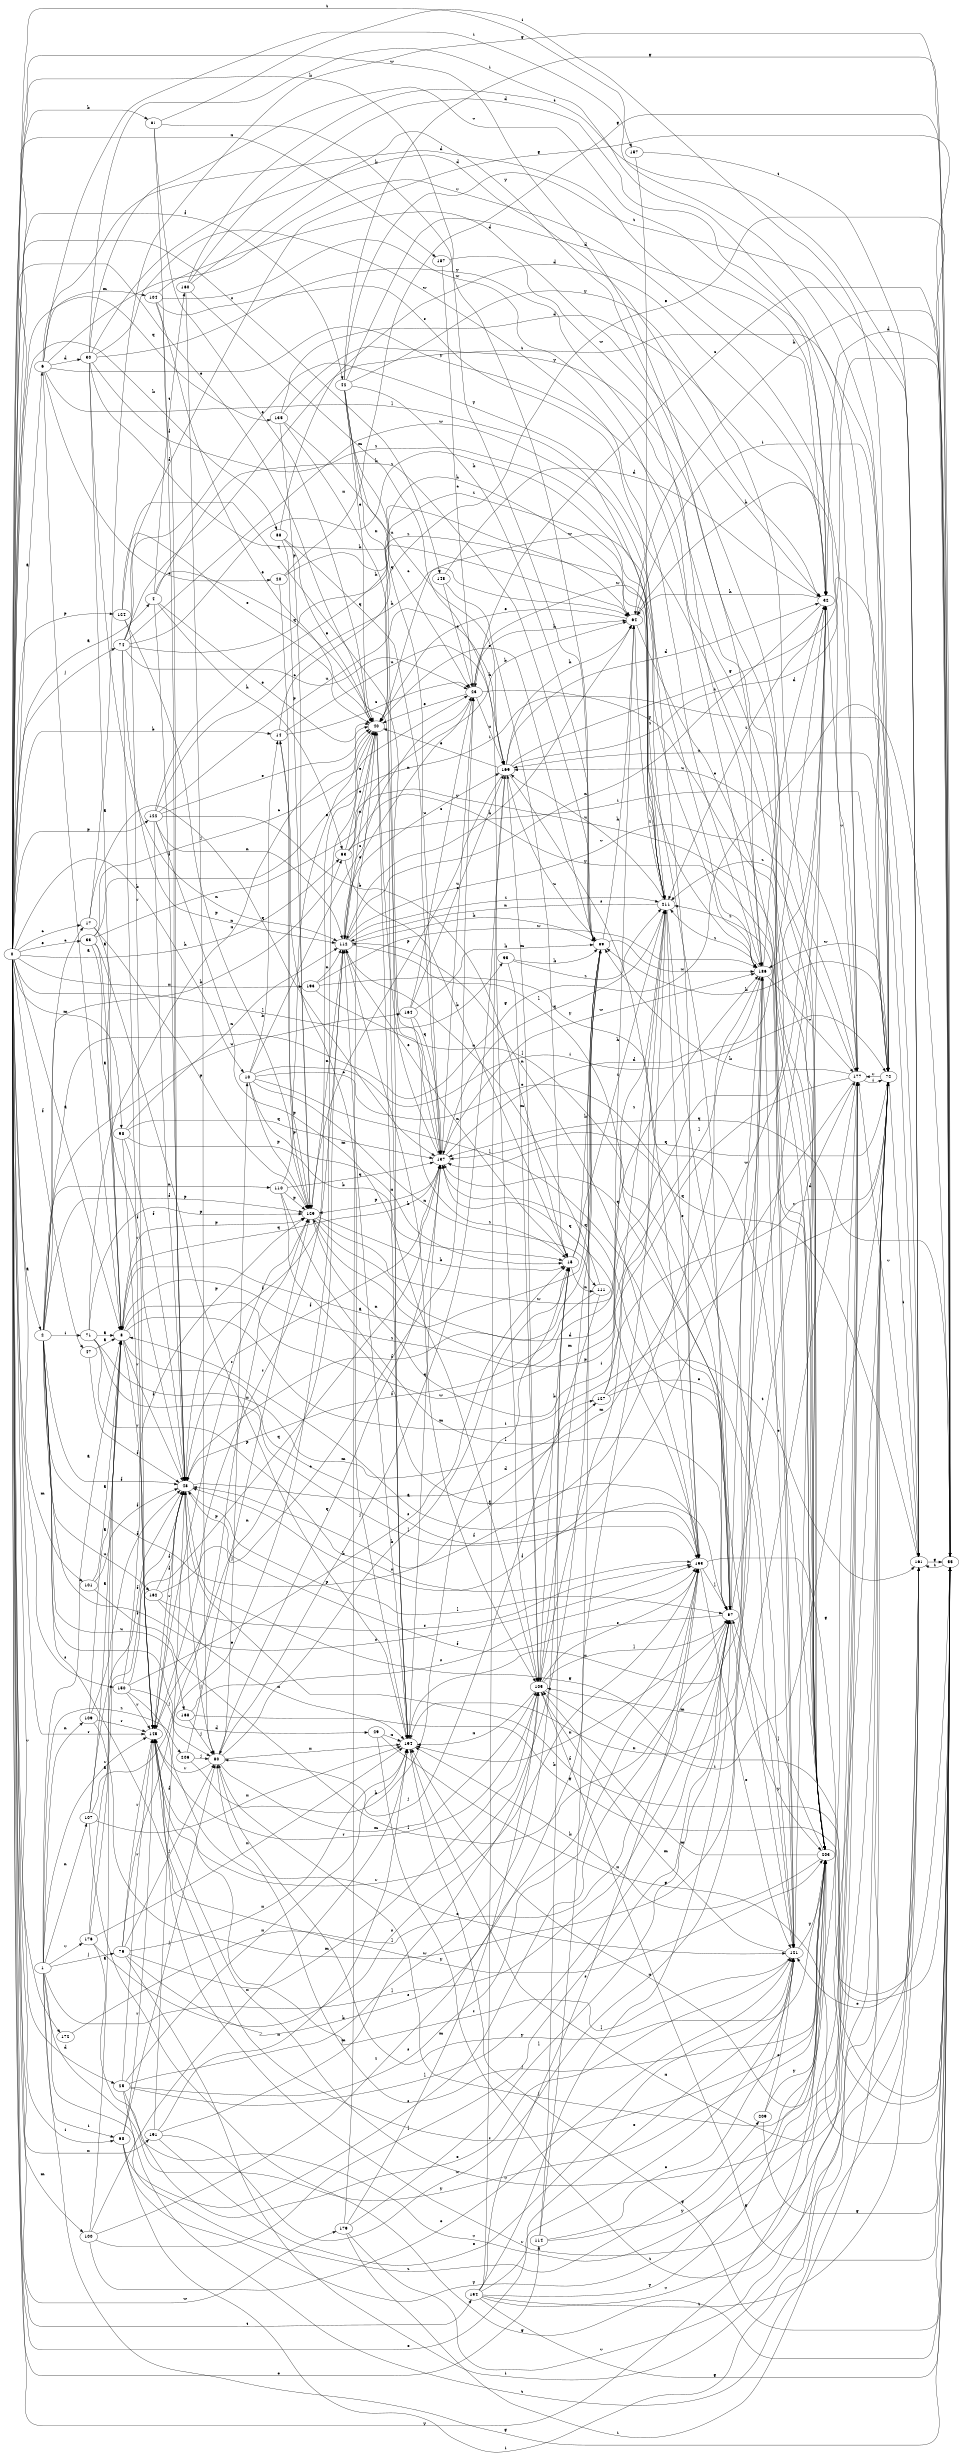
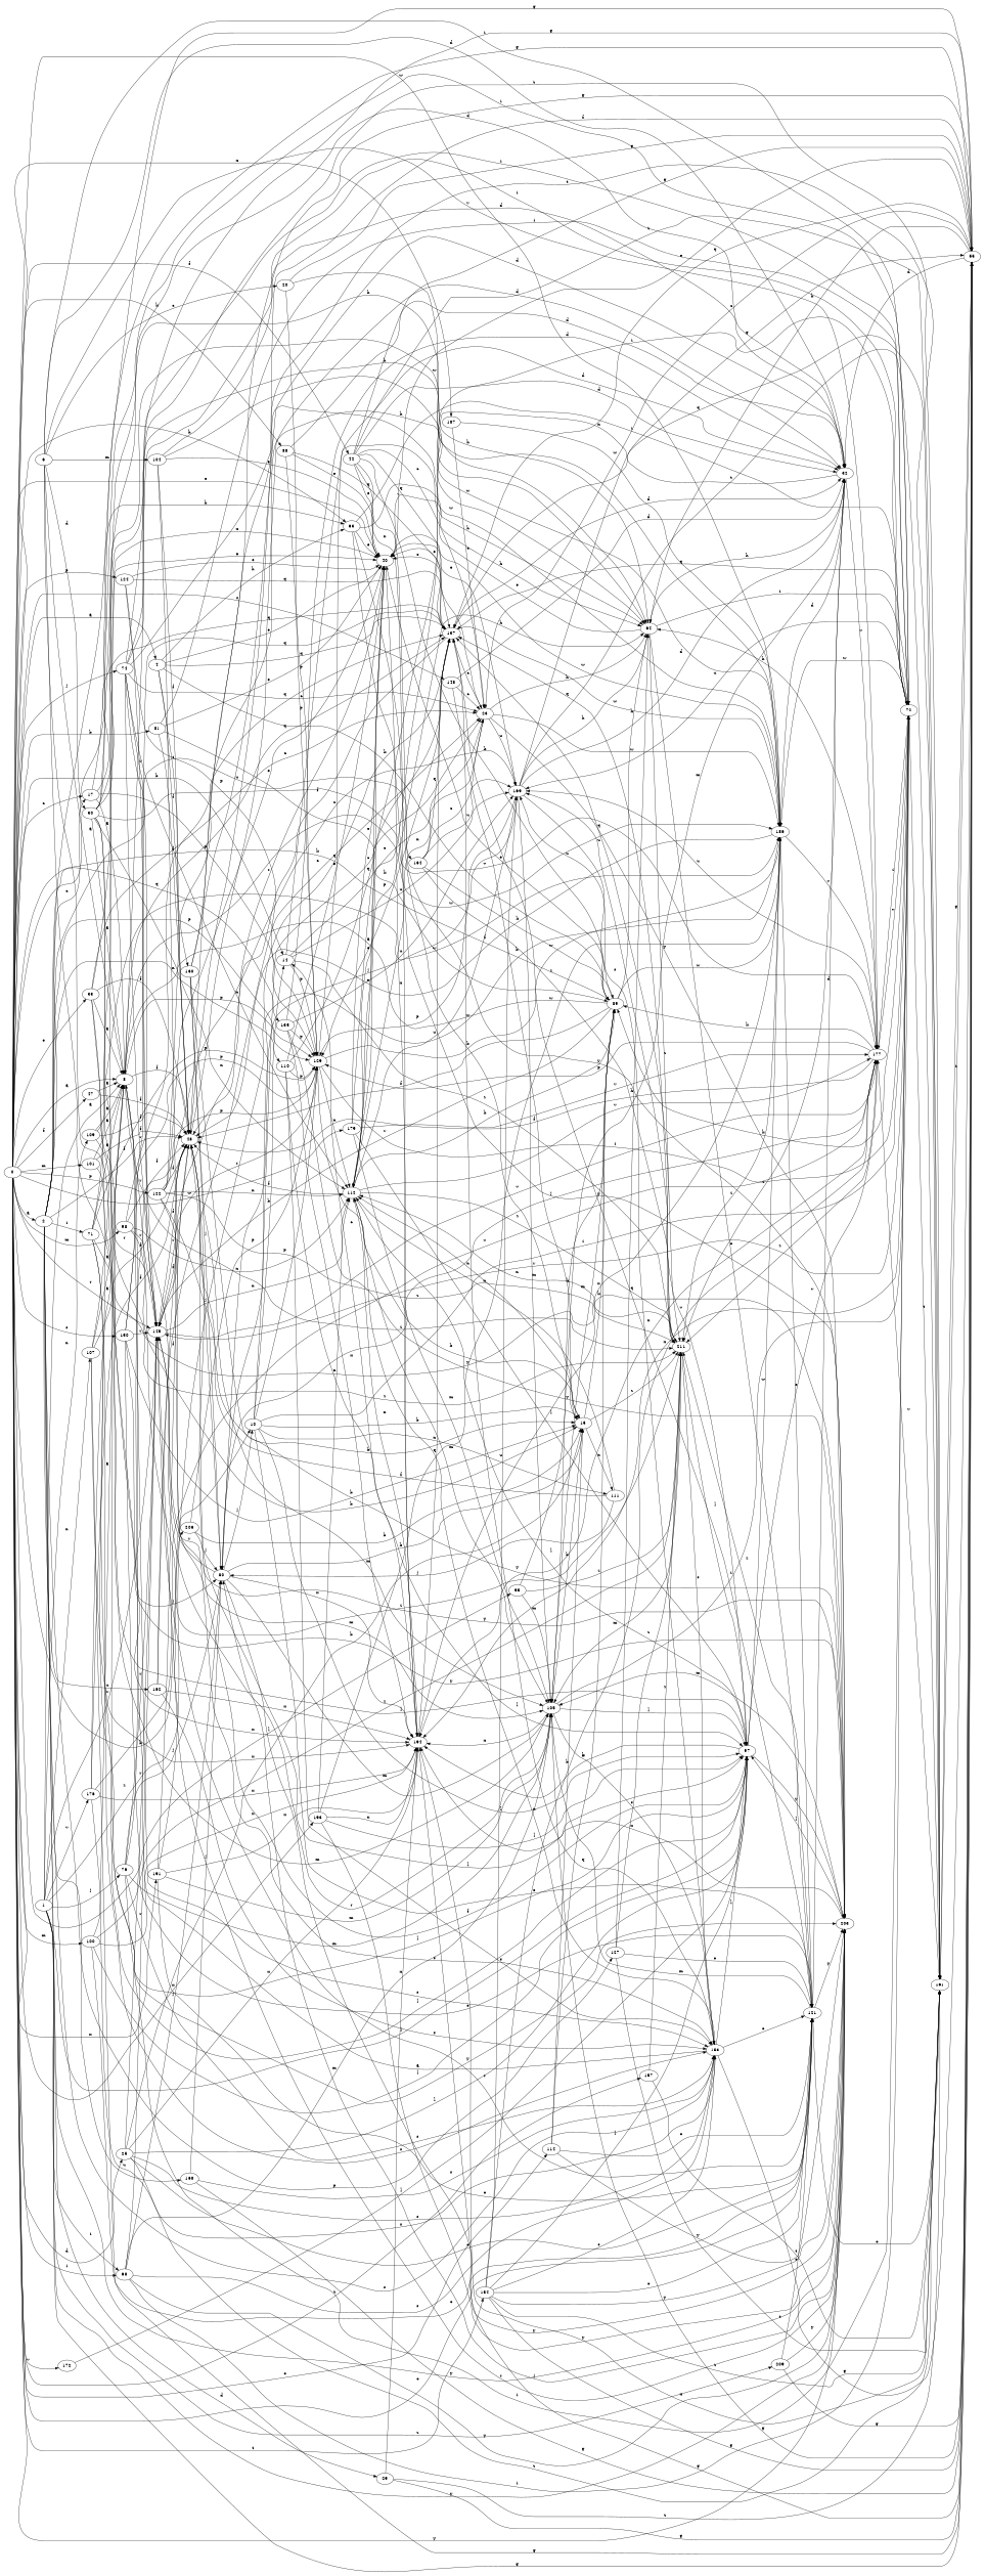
  strict digraph {
    rankdir=LR
    0
    2
    4
    6
    8
    10
    n7 [label=81]
    14
    17
    25
    33
    40
    42
    47
    63
    68
    74
    88
    89
    95
    98
    100
    101
    114
    121
    122
    n27 [label=124]
    135
    145
    148
    150
    154
    157
    172
    179
    186
    187
    191
    193
    203
    55
    29
    48
    71
    110
    127
    129
    153
    162
    n50 [label=164]
    168
    137
    160
    97
    20
    30
    32
    72
    104
    177
    211
    15
    23
    111
    64
    169
    161
    194
    112
    80
    105
    1
    79
    107
    109
    176
    206
    209
    0 -> 2 [label=a]
    0 -> 4 [label=a]
-   0 -> 6 [label=a]
    0 -> 8 [label=a]
    0 -> 10 [label=b]
    0 -> n7 [label=b]
    0 -> 14 [label=b]
    0 -> 17 [label=c]
    0 -> 25 [label=d]
    0 -> 33 [label=e]
    0 -> 40 [label=e]
    0 -> 42 [label=f]
    0 -> 47 [label=f]
    0 -> 63 [label=h]
    0 -> 68 [label=i]
    0 -> 74 [label=j]
    0 -> 88 [label=k]
    0 -> 89 [label=k]
    0 -> 95 [label=l]
    0 -> 98 [label=m]
    0 -> 100 [label=m]
    0 -> 101 [label=m]
    0 -> 114 [label=o]
    0 -> 121 [label=o]
    0 -> 122 [label=p]
    0 -> n27 [label=p]
    0 -> 135 [label=q]
    0 -> 145 [label=r]
    0 -> 148 [label=s]
    0 -> 150 [label=s]
    0 -> 154 [label=t]
    0 -> 157 [label=t]
    0 -> 172 [label=v]
    0 -> 179 [label=w]
    0 -> 186 [label=w]
    0 -> 187 [label=x]
    0 -> 191 [label=x]
    0 -> 193 [label=x]
    0 -> 203 [label=y]
    2 -> 17 [label=c]
    2 -> 63 [label=h]
    2 -> 203 [label=y]
    2 -> 55 [label=g]
    2 -> 29 [label=d]
    2 -> 48 [label=f]
    2 -> 71 [label=i]
    2 -> 110 [label=n]
    2 -> 127 [label=p]
    2 -> 129 [label=p]
    2 -> 153 [label=s]
    2 -> 162 [label=u]
    2 -> n50 [label=u]
    2 -> 168 [label=u]
    4 -> 40 [label=e]
    4 -> 63 [label=h]
    4 -> 89 [label=k]
    4 -> 48 [label=f]
    4 -> 137 [label=q]
    4 -> 160 [label=t]
    6 -> 8 [label=a]
    6 -> 203 [label=y]
    6 -> 97 [label=l]
    6 -> 20 [label=c]
    6 -> 30 [label=d]
    6 -> 32 [label=d]
    6 -> 72 [label=i]
    6 -> 104 [label=m]
    6 -> 177 [label=v]
    8 -> 145 [label=r]
    8 -> 186 [label=w]
    8 -> 48 [label=f]
    8 -> 129 [label=p]
    8 -> 153 [label=s]
    8 -> 137 [label=q]
    8 -> 72 [label=i]
    8 -> 211 [label=z]
    10 -> 14 [label=b]
    10 -> 121 [label=o]
    10 -> 129 [label=p]
    10 -> 97 [label=l]
    10 -> 72 [label=i]
    10 -> 15 [label=b]
    10 -> 23 [label=c]
    10 -> 111 [label=n]
    n7 -> 40 [label=e]
    n7 -> 89 [label=k]
    n7 -> 48 [label=f]
    n7 -> 72 [label=i]
    14 -> 129 [label=p]
    14 -> 211 [label=z]
    14 -> 23 [label=c]
+   14 -> 64 [label=h]
    14 -> 169 [label=u]
    17 -> 8 [label=a]
    17 -> 55 [label=g]
    17 -> 129 [label=p]
    17 -> 137 [label=q]
    25 -> 121 [label=o]
    25 -> 145 [label=r]
    25 -> 153 [label=s]
    25 -> 97 [label=l]
    25 -> 15 [label=b]
    25 -> 161 [label=t]
    25 -> 194 [label=x]
    33 -> 8 [label=a]
    33 -> 203 [label=y]
    33 -> 48 [label=f]
    33 -> 72 [label=i]
    33 -> 23 [label=c]
    33 -> 194 [label=x]
    40 -> 145 [label=r]
    40 -> 186 [label=w]
    40 -> 194 [label=x]
    40 -> 112 [label=n]
    42 -> 40 [label=e]
    42 -> 89 [label=k]
    42 -> 203 [label=y]
    42 -> 55 [label=g]
    42 -> 137 [label=q]
    42 -> 32 [label=d]
    42 -> 23 [label=c]
    42 -> 161 [label=t]
    42 -> 194 [label=x]
    47 -> 8 [label=a]
    47 -> 48 [label=f]
    63 -> 40 [label=e]
    63 -> 203 [label=y]
    63 -> 72 [label=i]
    63 -> 15 [label=b]
    63 -> 64 [label=h]
    68 -> 145 [label=r]
    68 -> 203 [label=y]
    68 -> 153 [label=s]
    68 -> 72 [label=i]
    68 -> 80 [label=j]
+   68 -> 105 [label=m]
    74 -> 145 [label=r]
    74 -> 186 [label=w]
    74 -> 203 [label=y]
    74 -> 55 [label=g]
    74 -> 211 [label=z]
    74 -> 23 [label=c]
    74 -> 64 [label=h]
    74 -> 161 [label=t]
    74 -> 112 [label=n]
    88 -> 40 [label=e]
    88 -> 129 [label=p]
    88 -> 137 [label=q]
    88 -> 32 [label=d]
    89 -> 8 [label=a]
    89 -> 40 [label=e]
    89 -> 145 [label=r]
    89 -> 186 [label=w]
    89 -> 48 [label=f]
    89 -> 64 [label=h]
    89 -> 169 [label=u]
    89 -> 105 [label=m]
    95 -> 89 [label=k]
    95 -> 211 [label=z]
    95 -> 105 [label=m]
    98 -> 145 [label=r]
    98 -> 48 [label=f]
    98 -> 137 [label=q]
    98 -> 15 [label=b]
    98 -> 112 [label=n]
    100 -> 8 [label=a]
    100 -> 121 [label=o]
    100 -> 97 [label=l]
    100 -> 211 [label=z]
    100 -> 194 [label=x]
    101 -> 8 [label=a]
    101 -> 48 [label=f]
    101 -> 97 [label=l]
    114 -> 89 [label=k]
    114 -> 121 [label=o]
    114 -> 203 [label=y]
    114 -> 15 [label=b]
    121 -> 145 [label=r]
    121 -> 203 [label=y]
    121 -> 137 [label=q]
    121 -> 32 [label=d]
    121 -> 211 [label=z]
    121 -> 105 [label=m]
    122 -> 40 [label=e]
    122 -> 48 [label=f]
    122 -> 211 [label=z]
    122 -> 15 [label=b]
    122 -> 64 [label=h]
    122 -> 169 [label=u]
    122 -> 112 [label=n]
    122 -> 105 [label=m]
    n27 -> 40 [label=e]
    n27 -> 145 [label=r]
    n27 -> 129 [label=p]
    n27 -> 137 [label=q]
    135 -> 203 [label=y]
    135 -> 129 [label=p]
    135 -> 32 [label=d]
    135 -> 169 [label=u]
    135 -> 194 [label=x]
    145 -> 48 [label=f]
    145 -> 177 [label=v]
    145 -> 112 [label=n]
    148 -> 32 [label=d]
    148 -> 15 [label=b]
    148 -> 23 [label=c]
    150 -> 121 [label=o]
    150 -> 145 [label=r]
    150 -> 129 [label=p]
    150 -> 137 [label=q]
    150 -> 15 [label=b]
    150 -> 80 [label=j]
    154 -> 121 [label=o]
    154 -> 203 [label=y]
    154 -> 55 [label=g]
    154 -> 153 [label=s]
    154 -> 97 [label=l]
    154 -> 177 [label=v]
    154 -> 169 [label=u]
    154 -> 161 [label=t]
    157 -> 211 [label=z]
    157 -> 161 [label=t]
    172 -> 97 [label=l]
    179 -> 40 [label=e]
    179 -> 97 [label=l]
    179 -> 72 [label=i]
    179 -> 177 [label=v]
    179 -> 105 [label=m]
    186 -> 121 [label=o]
    186 -> 48 [label=f]
    186 -> 32 [label=d]
    186 -> 177 [label=v]
    186 -> 211 [label=z]
    186 -> 194 [label=x]
    187 -> 186 [label=w]
    187 -> 23 [label=c]
    191 -> 121 [label=o]
    191 -> 186 [label=w]
    191 -> 48 [label=f]
    191 -> 194 [label=x]
    191 -> 105 [label=m]
    193 -> 186 [label=w]
    193 -> 203 [label=y]
    193 -> 97 [label=l]
-   79 -> 194 [label=x]
+   193 -> 194 [label=x]
    193 -> 112 [label=n]
    203 -> 145 [label=r]
    203 -> 97 [label=l]
    203 -> 194 [label=x]
    203 -> 80 [label=j]
    203 -> 105 [label=m]
    55 -> 40 [label=e]
    55 -> 48 [label=f]
    55 -> 137 [label=q]
    55 -> 32 [label=d]
    55 -> 23 [label=c]
    55 -> 64 [label=h]
    55 -> 161 [label=t]
    29 -> 55 [label=g]
    29 -> 161 [label=t]
    29 -> 194 [label=x]
    48 -> 145 [label=r]
    48 -> 55 [label=g]
    48 -> 97 [label=l]
    48 -> 32 [label=d]
    48 -> 80 [label=j]
    71 -> 8 [label=a]
    71 -> 40 [label=x]
    71 -> 129 [label=p]
    71 -> 153 [label=s]
    71 -> 97 [label=l]
-   71 -> 127 [label=m]
+   71 -> 105 [label=m]
    110 -> 40 [label=e]
    110 -> 129 [label=p]
    110 -> 153 [label=s]
    110 -> 137 [label=q]
    110 -> 97 [label=l]
    127 -> 121 [label=o]
    127 -> 211 [label=z]
    127 -> 64 [label=h]
    127 -> 161 [label=t]
    129 -> 145 [label=r]
    129 -> 186 [label=w]
    129 -> 32 [label=d]
    129 -> 72 [label=i]
    129 -> 15 [label=b]
    129 -> 112 [label=n]
    153 -> 8 [label=a]
    153 -> 121 [label=o]
    153 -> 55 [label=g]
    153 -> 137 [label=q]
    153 -> 97 [label=l]
    153 -> 112 [label=n]
    162 -> 48 [label=f]
    162 -> 153 [label=s]
    162 -> 23 [label=c]
    162 -> 194 [label=x]
    n50 -> 89 [label=k]
    n50 -> 137 [label=q]
-   n50 -> 15 [label=z]
+   n50 -> 211 [label=z]
    n50 -> 23 [label=c]
    n50 -> 169 [label=u]
    168 -> 55 [label=g]
    168 -> 153 [label=s]
    168 -> 80 [label=j]
    137 -> 40 [label=e]
    137 -> 186 [label=w]
    137 -> 48 [label=f]
    137 -> 129 [label=p]
    137 -> 32 [label=d]
    137 -> 23 [label=c]
    160 -> 203 [label=y]
    160 -> 32 [label=d]
    160 -> 161 [label=t]
    160 -> 80 [label=j]
    160 -> 105 [label=m]
    97 -> 186 [label=w]
    97 -> 203 [label=y]
    97 -> 48 [label=f]
    97 -> 137 [label=q]
    97 -> 177 [label=v]
    97 -> 194 [label=x]
    20 -> 55 [label=g]
    20 -> 129 [label=p]
    20 -> 64 [label=h]
    30 -> 8 [label=a]
    30 -> 186 [label=w]
    30 -> 203 [label=y]
    30 -> 32 [label=d]
    30 -> 72 [label=i]
    30 -> 177 [label=v]
    30 -> 211 [label=z]
    30 -> 64 [label=h]
    30 -> 112 [label=n]
    32 -> 177 [label=v]
    32 -> 211 [label=z]
    32 -> 64 [label=h]
    32 -> 112 [label=n]
    32 -> 105 [label=m]
    72 -> 89 [label=k]
    72 -> 145 [label=r]
    72 -> 186 [label=w]
    72 -> 137 [label=q]
    72 -> 177 [label=v]
    72 -> 169 [label=u]
    72 -> 161 [label=t]
    72 -> 194 [label=x]
    104 -> 40 [label=e]
    104 -> 186 [label=w]
    104 -> 48 [label=f]
    104 -> 153 [label=s]
    104 -> 32 [label=d]
    177 -> 89 [label=k]
    177 -> 48 [label=f]
    177 -> 129 [label=p]
    177 -> 72 [label=i]
    177 -> 211 [label=z]
    177 -> 64 [label=h]
    177 -> 169 [label=u]
    177 -> 194 [label=x]
    177 -> 80 [label=j]
    211 -> 153 [label=s]
    211 -> 137 [label=q]
    211 -> 97 [label=l]
    211 -> 169 [label=u]
    211 -> 112 [label=n]
    211 -> 105 [label=m]
    15 -> 89 [label=k]
    15 -> 211 [label=z]
    15 -> 111 [label=n]
    15 -> 112 [label=n]
    23 -> 40 [label=e]
    23 -> 186 [label=w]
    23 -> 203 [label=y]
    23 -> 64 [label=h]
    23 -> 169 [label=u]
    23 -> 112 [label=n]
    111 -> 48 [label=f]
    111 -> 112 [label=n]
    111 -> 80 [label=j]
    64 -> 40 [label=e]
    64 -> 121 [label=o]
    64 -> 72 [label=i]
    64 -> 211 [label=z]
    169 -> 40 [label=e]
    169 -> 55 [label=g]
    169 -> 129 [label=p]
    169 -> 153 [label=s]
    169 -> 32 [label=d]
    169 -> 64 [label=h]
    169 -> 161 [label=t]
    169 -> 80 [label=j]
    169 -> 105 [label=m]
    161 -> 121 [label=o]
    161 -> 55 [label=g]
    161 -> 137 [label=q]
    161 -> 177 [label=v]
    161 -> 194 [label=x]
    194 -> 14 [label=c]
    194 -> 55 [label=g]
    194 -> 137 [label=q]
    194 -> 112 [label=n]
    112 -> 40 [label=e]
    112 -> 89 [label=k]
    112 -> 48 [label=f]
    112 -> 97 [label=l]
    112 -> 177 [label=v]
    112 -> 211 [label=z]
    112 -> 64 [label=h]
    112 -> 169 [label=u]
    112 -> 105 [label=m]
    80 -> 10 [label=j]
    80 -> 145 [label=r]
    80 -> 203 [label=y]
    80 -> 137 [label=q]
    80 -> 15 [label=b]
    80 -> 194 [label=x]
    80 -> 105 [label=m]
    105 -> 145 [label=r]
    105 -> 55 [label=g]
    105 -> 153 [label=s]
    105 -> 97 [label=l]
    105 -> 72 [label=i]
    105 -> 15 [label=b]
    105 -> 194 [label=x]
    1 -> 8 [label=a]
    1 -> 68 [label=i]
    1 -> 145 [label=r]
    1 -> 203 [label=y]
    1 -> 55 [label=g]
    1 -> 97 [label=l]
    1 -> 79 [label=j]
    1 -> 107 [label=n]
    1 -> 109 [label=n]
    1 -> 176 [label=v]
    1 -> 206 [label=z]
    1 -> 209 [label=z]
    79 -> 145 [label=r]
    79 -> 129 [label=p]
    79 -> 153 [label=s]
    79 -> 72 [label=i]
    79 -> 80 [label=j]
    79 -> 105 [label=m]
    107 -> 8 [label=a]
    107 -> 40 [label=e]
    107 -> 55 [label=g]
    107 -> 48 [label=f]
    107 -> 194 [label=x]
    109 -> 8 [label=a]
    109 -> 145 [label=r]
    109 -> 186 [label=w]
    109 -> 48 [label=f]
    176 -> 8 [label=a]
    176 -> 48 [label=f]
    176 -> 153 [label=s]
    176 -> 177 [label=v]
    176 -> 194 [label=x]
    206 -> 129 [label=p]
    206 -> 15 [label=b]
    206 -> 80 [label=j]
    209 -> 121 [label=o]
    209 -> 203 [label=y]
    209 -> 55 [label=g]
  }
